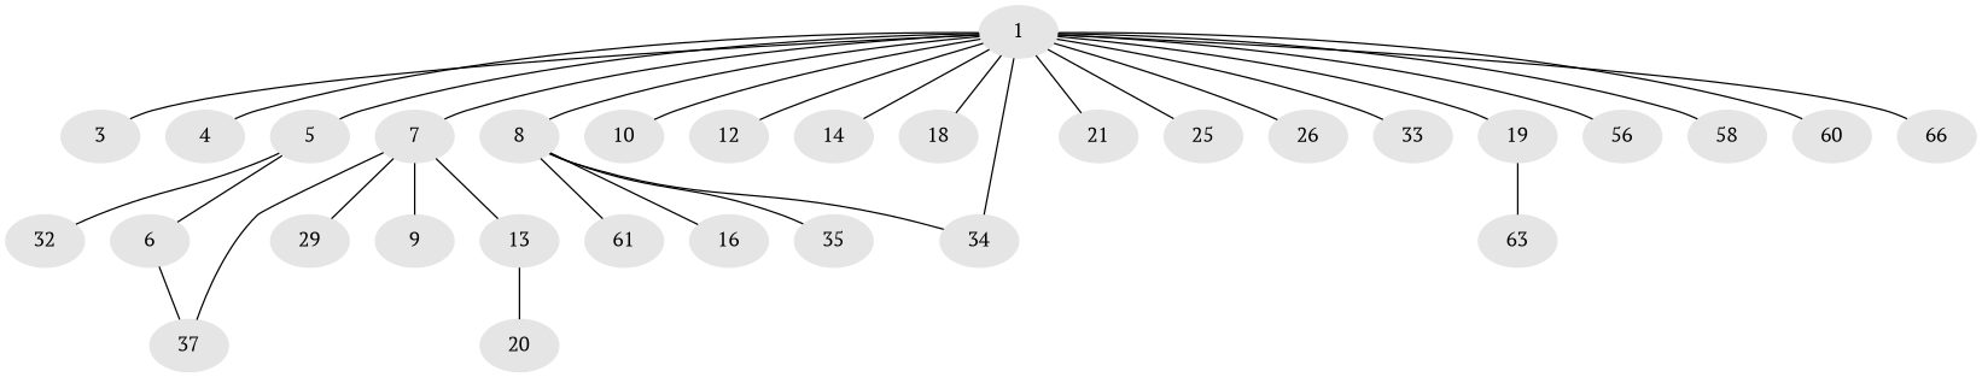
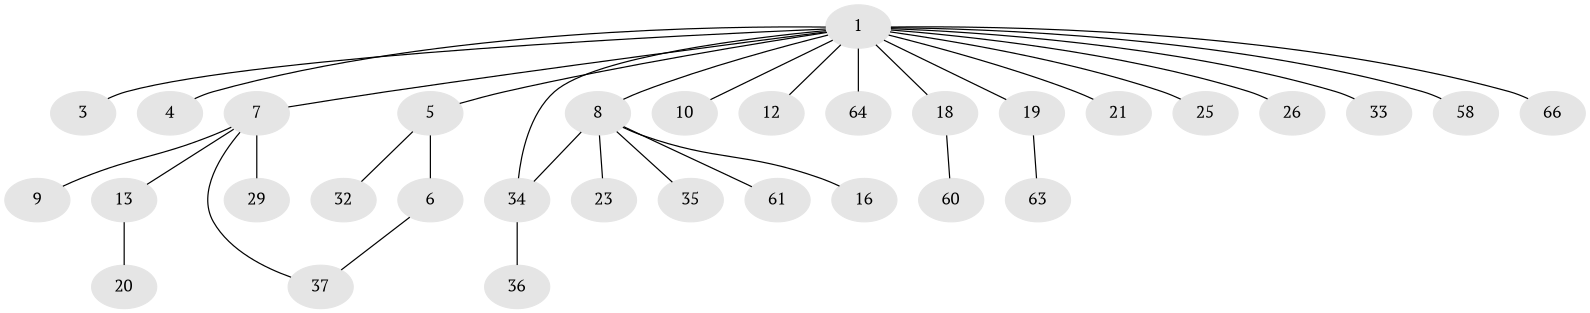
  graph {
    fontname="PT Serif"
    node [color=gray90 fontname="PT Serif" style=filled]
    edge [fontname="PT Serif"]
    1 [super="+2"]
    3 [super="+45+57"]
    4
    5
    7 [super="+31+15+17+30+54"]
    8 [super="+11+41+47+58"]
    10
    12 [super="+42+38+27"]
-   14
+   14 [label=64]
    18 [super="+48+49+46"]
    19
    21
    25
    26
    33
    34
-   56
    n18 [label=58]
    60
    66
    6
    32
    37 [super="+43"]
    9
    13
    29 [super="+40"]
    16
+   23 [super="+24"]
    35
    61
    63
+   36
    20 [super="+39"]
    1 -- 3
    1 -- 4
    1 -- 5
    1 -- 7
    1 -- 8
    1 -- 10
    1 -- 12
    1 -- 14
    1 -- 18
    1 -- 19
    1 -- 21
    1 -- 25
    1 -- 26
    1 -- 33
    1 -- 34
-   1 -- 56
    1 -- n18
-   1 -- 60
+   18 -- 60
    1 -- 66
    5 -- 6
    5 -- 32
    7 -- 37
    7 -- 9
    7 -- 13
    7 -- 29
    8 -- 34
    8 -- 16
+   8 -- 23
    8 -- 35
    8 -- 61
    19 -- 63
+   34 -- 36
    6 -- 37
    13 -- 20
  }
